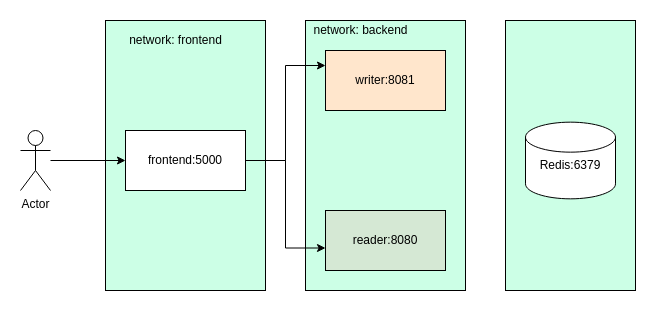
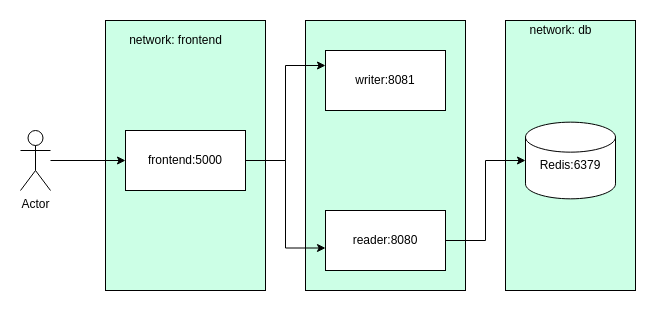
  <mxCell id="0" />
  <mxCell id="1" parent="0" />
  <mxCell id="2" value="" style="rounded=0;whiteSpace=wrap;html=1;fillColor=#CCFFE6;" vertex="1" parent="1"><mxGeometry x="505" y="20" width="130" height="270" as="geometry" /></mxCell>
  <mxCell id="3" value="" style="rounded=0;whiteSpace=wrap;html=1;fillColor=#CCFFE6;" vertex="1" parent="1"><mxGeometry x="305" y="20" width="160" height="270" as="geometry" /></mxCell>
  <mxCell id="4" value="" style="rounded=0;whiteSpace=wrap;html=1;fillColor=#CCFFE6;" vertex="1" parent="1"><mxGeometry x="105" y="20" width="160" height="270" as="geometry" /></mxCell>
  <mxCell id="5" style="edgeStyle=orthogonalEdgeStyle;rounded=0;orthogonalLoop=1;jettySize=auto;html=1;entryX=0;entryY=0.25;entryDx=0;entryDy=0;" edge="1" parent="1" source="22" target="13"><mxGeometry relative="1" as="geometry" /></mxCell>
  <mxCell id="6" style="edgeStyle=orthogonalEdgeStyle;rounded=0;orthogonalLoop=1;jettySize=auto;html=1;entryX=0;entryY=0.25;entryDx=0;entryDy=0;" edge="1" parent="1" source="22" target="11"><mxGeometry relative="1" as="geometry" /></mxCell>
  <mxCell id="7" style="edgeStyle=orthogonalEdgeStyle;rounded=0;orthogonalLoop=1;jettySize=auto;html=1;entryX=0;entryY=0.5;entryDx=0;entryDy=0;" edge="1" parent="1" source="8" target="22"><mxGeometry relative="1" as="geometry" /></mxCell>
  <mxCell id="8" value="Actor" style="shape=umlActor;verticalLabelPosition=bottom;verticalAlign=top;html=1;outlineConnect=0;" vertex="1" parent="1"><mxGeometry x="20" y="130" width="30" height="60" as="geometry" /></mxCell>
  <mxCell id="9" value="" style="group" vertex="1" connectable="0" parent="1"><mxGeometry x="325" y="210" width="120" height="60" as="geometry" /></mxCell>
- <mxCell id="10" value="reader:8080" style="rounded=0;whiteSpace=wrap;html=1;fillColor=#d5e8d4;" vertex="1" parent="9"><mxGeometry width="120" height="60" as="geometry" /></mxCell>
+ <mxCell id="10" value="reader:8080" style="rounded=0;whiteSpace=wrap;html=1;" vertex="1" parent="9"><mxGeometry width="120" height="60" as="geometry" /></mxCell>
  <mxCell id="11" value="" style="shape=image;verticalLabelPosition=bottom;labelBackgroundColor=#ffffff;verticalAlign=top;aspect=fixed;imageAspect=0;image=https://www.pngkit.com/png/full/380-3801403_go-programming-language-logo-golang-logo-png.png;" vertex="1" parent="9"><mxGeometry y="30" width="30" height="30" as="geometry" /></mxCell>
  <mxCell id="12" value="" style="group" vertex="1" connectable="0" parent="1"><mxGeometry x="325" y="50" width="120" height="60" as="geometry" /></mxCell>
- <mxCell id="13" value="writer:8081" style="rounded=0;whiteSpace=wrap;html=1;fillColor=#ffe6cc;" vertex="1" parent="12"><mxGeometry width="120" height="60" as="geometry" /></mxCell>
+ <mxCell id="13" value="writer:8081" style="rounded=0;whiteSpace=wrap;html=1;" vertex="1" parent="12"><mxGeometry width="120" height="60" as="geometry" /></mxCell>
  <mxCell id="14" value="" style="shape=image;verticalLabelPosition=bottom;labelBackgroundColor=#ffffff;verticalAlign=top;aspect=fixed;imageAspect=0;image=https://upload.wikimedia.org/wikipedia/commons/thumb/c/c3/Python-logo-notext.svg/768px-Python-logo-notext.svg.png;" vertex="1" parent="12"><mxGeometry y="40" width="20" height="20" as="geometry" /></mxCell>
  <mxCell id="15" value="" style="group" vertex="1" connectable="0" parent="1"><mxGeometry x="525" y="121.66" width="90" height="76.67" as="geometry" /></mxCell>
  <mxCell id="16" value="Redis:6379&lt;br&gt;&lt;br&gt;" style="shape=cylinder3;whiteSpace=wrap;html=1;boundedLbl=1;backgroundOutline=1;size=15;" vertex="1" parent="15"><mxGeometry width="90" height="76.67" as="geometry" /></mxCell>
  <mxCell id="17" value="" style="shape=image;verticalLabelPosition=bottom;labelBackgroundColor=#ffffff;verticalAlign=top;aspect=fixed;imageAspect=0;image=https://www.logolynx.com/images/logolynx/a9/a9f50161e46ad3a736f9dfaba06859eb.png;" vertex="1" parent="15"><mxGeometry x="25.52" y="52" width="28.96" height="24.67" as="geometry" /></mxCell>
+ <mxCell id="18" style="edgeStyle=orthogonalEdgeStyle;rounded=0;orthogonalLoop=1;jettySize=auto;html=1;entryX=0;entryY=0.5;entryDx=0;entryDy=0;entryPerimeter=0;" edge="1" parent="1" source="10" target="16"><mxGeometry relative="1" as="geometry" /></mxCell>
  <mxCell id="19" value="network: frontend" style="text;html=1;align=center;verticalAlign=middle;resizable=0;points=[];autosize=1;strokeColor=none;fillColor=none;" vertex="1" parent="1"><mxGeometry x="120" y="30" width="110" height="20" as="geometry" /></mxCell>
- <mxCell id="20" value="network: backend" style="text;html=1;align=center;verticalAlign=middle;resizable=0;points=[];autosize=1;strokeColor=none;fillColor=none;" vertex="1" parent="1"><mxGeometry x="305" y="20" width="110" height="20" as="geometry" /></mxCell>
  <mxCell id="21" value="" style="group" vertex="1" connectable="0" parent="1"><mxGeometry x="125" y="130" width="120" height="72" as="geometry" /></mxCell>
  <mxCell id="22" value="frontend:5000" style="rounded=0;whiteSpace=wrap;html=1;" vertex="1" parent="21"><mxGeometry width="120" height="60" as="geometry" /></mxCell>
  <mxCell id="23" value="" style="shape=image;verticalLabelPosition=bottom;labelBackgroundColor=#ffffff;verticalAlign=top;aspect=fixed;imageAspect=0;image=https://cdn.icon-icons.com/icons2/2415/PNG/512/nodejs_original_wordmark_logo_icon_146412.png;" vertex="1" parent="21"><mxGeometry x="34" y="20" width="52" height="52" as="geometry" /></mxCell>
+ <mxCell id="24" value="network: db" style="text;html=1;align=center;verticalAlign=middle;resizable=0;points=[];autosize=1;strokeColor=none;fillColor=none;" vertex="1" parent="1"><mxGeometry x="520" y="20" width="80" height="20" as="geometry" /></mxCell>
